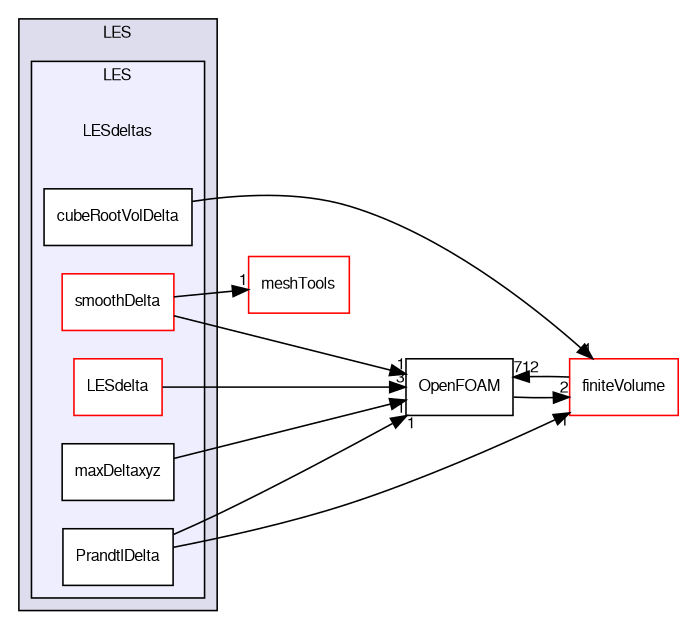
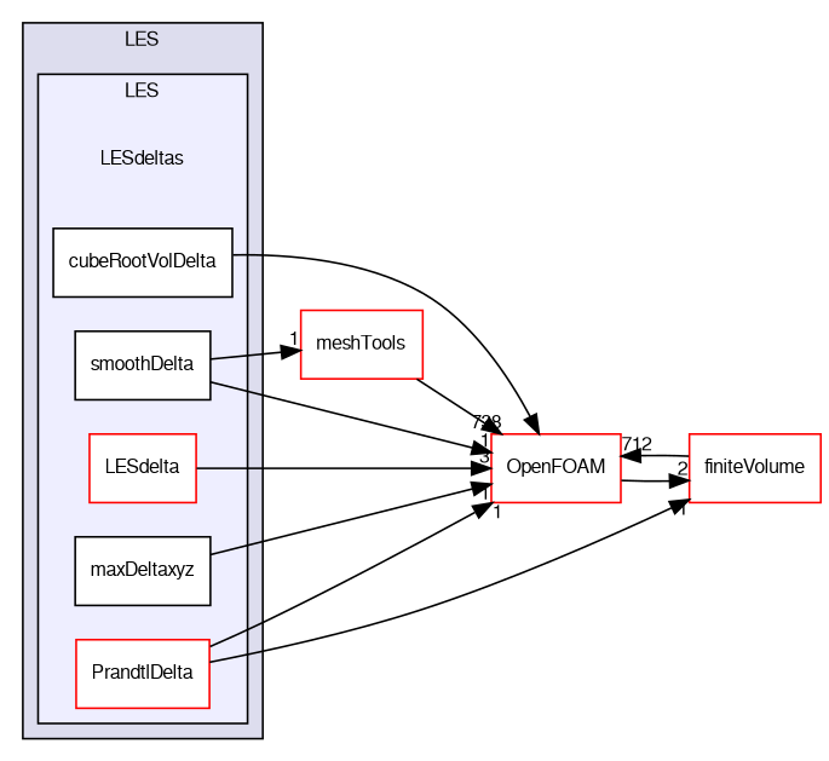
  digraph {
    compound=true
    rankdir=LR
    node [fontname=FreeSans fontsize=10 shape=box color=black fillcolor=white style=filled]
    edge [headlabel=1 labeldistance=1.5 labelfontname=FreeSans labelfontsize=10]
    n1 [label=LESdeltas shape=plaintext color="" fillcolor="" style=""]
    n2 [label=cubeRootVolDelta]
    n3 [color=red label=LESdelta]
    n4 [label=maxDeltaxyz]
-   n5 [label=PrandtlDelta]
-   n6 [color=red label=smoothDelta]
-   n7 [label=OpenFOAM fillcolor="" style=""]
+   n5 [color=red label=PrandtlDelta]
+   n6 [label=smoothDelta]
+   n7 [color=red label=OpenFOAM fillcolor="" style=""]
    n8 [color=red label=finiteVolume fillcolor="" style=""]
    n9 [color=red label=meshTools fillcolor="" style=""]
    subgraph cluster_1 {
      bgcolor="#ddddee"
      fontname=FreeSans
      fontsize=10
      label=LES
      pencolor=black
      subgraph cluster_2 {
        bgcolor="#eeeeff"
        fontname=FreeSans
        fontsize=10
        label=LES
        pencolor=black
        n1
        n2
        n3
        n4
        n5
        n6
      }
    }
-   n2 -> n8
+   n2 -> n7
    n3 -> n7 [headlabel=3]
    n4 -> n7
    n5 -> n7
    n5 -> n8
    n6 -> n7
    n6 -> n9
    n7 -> n8 [headlabel=2]
    n8 -> n7 [headlabel=712]
+   n9 -> n7 [headlabel=738]
  }
